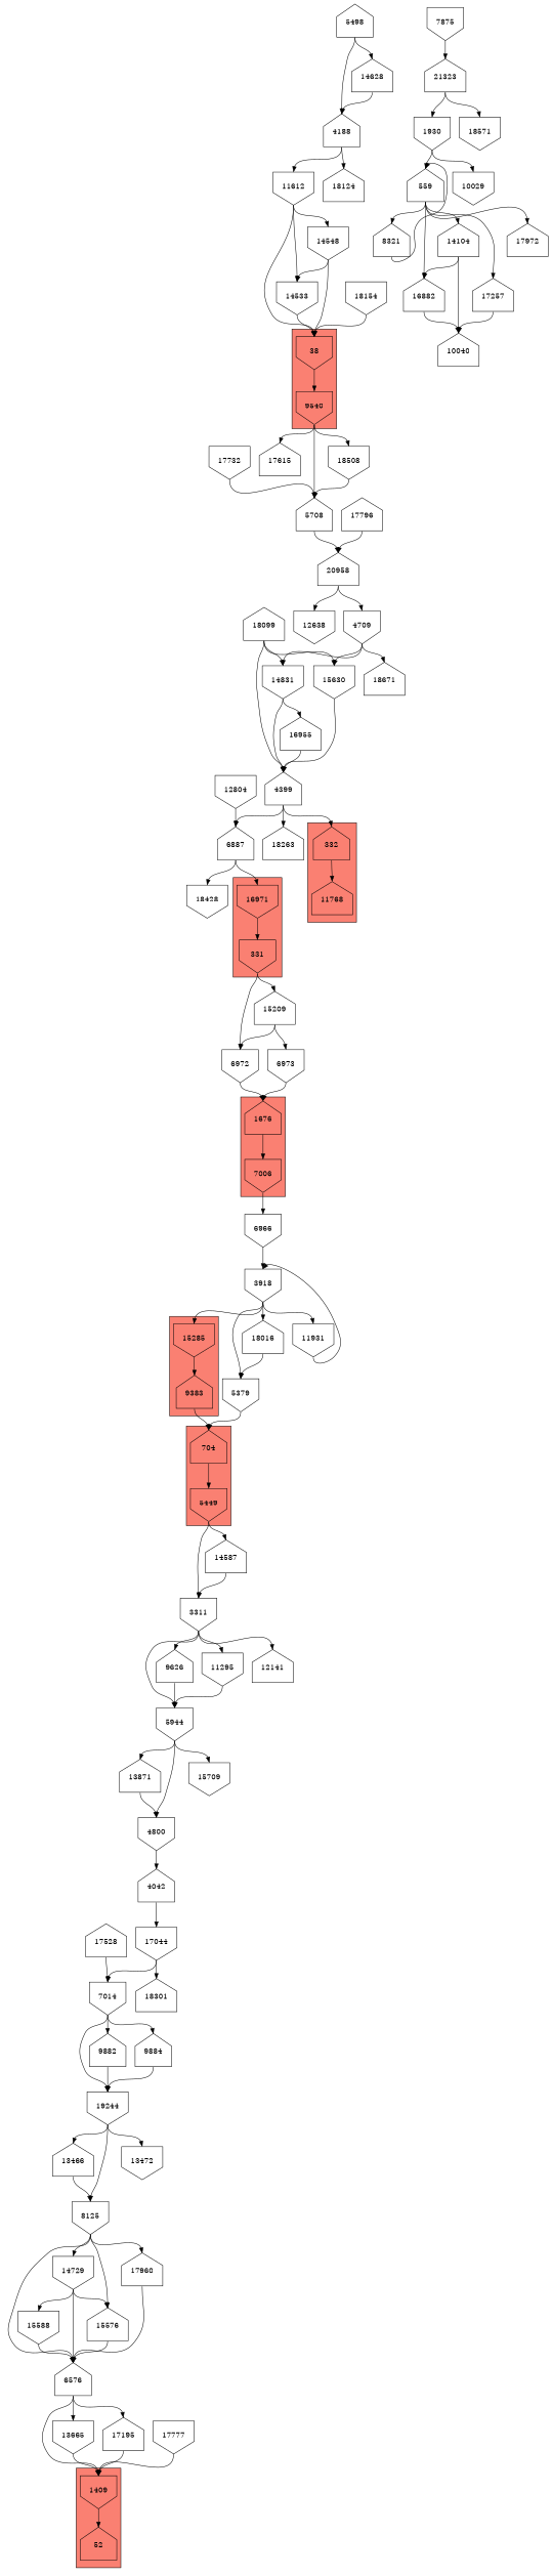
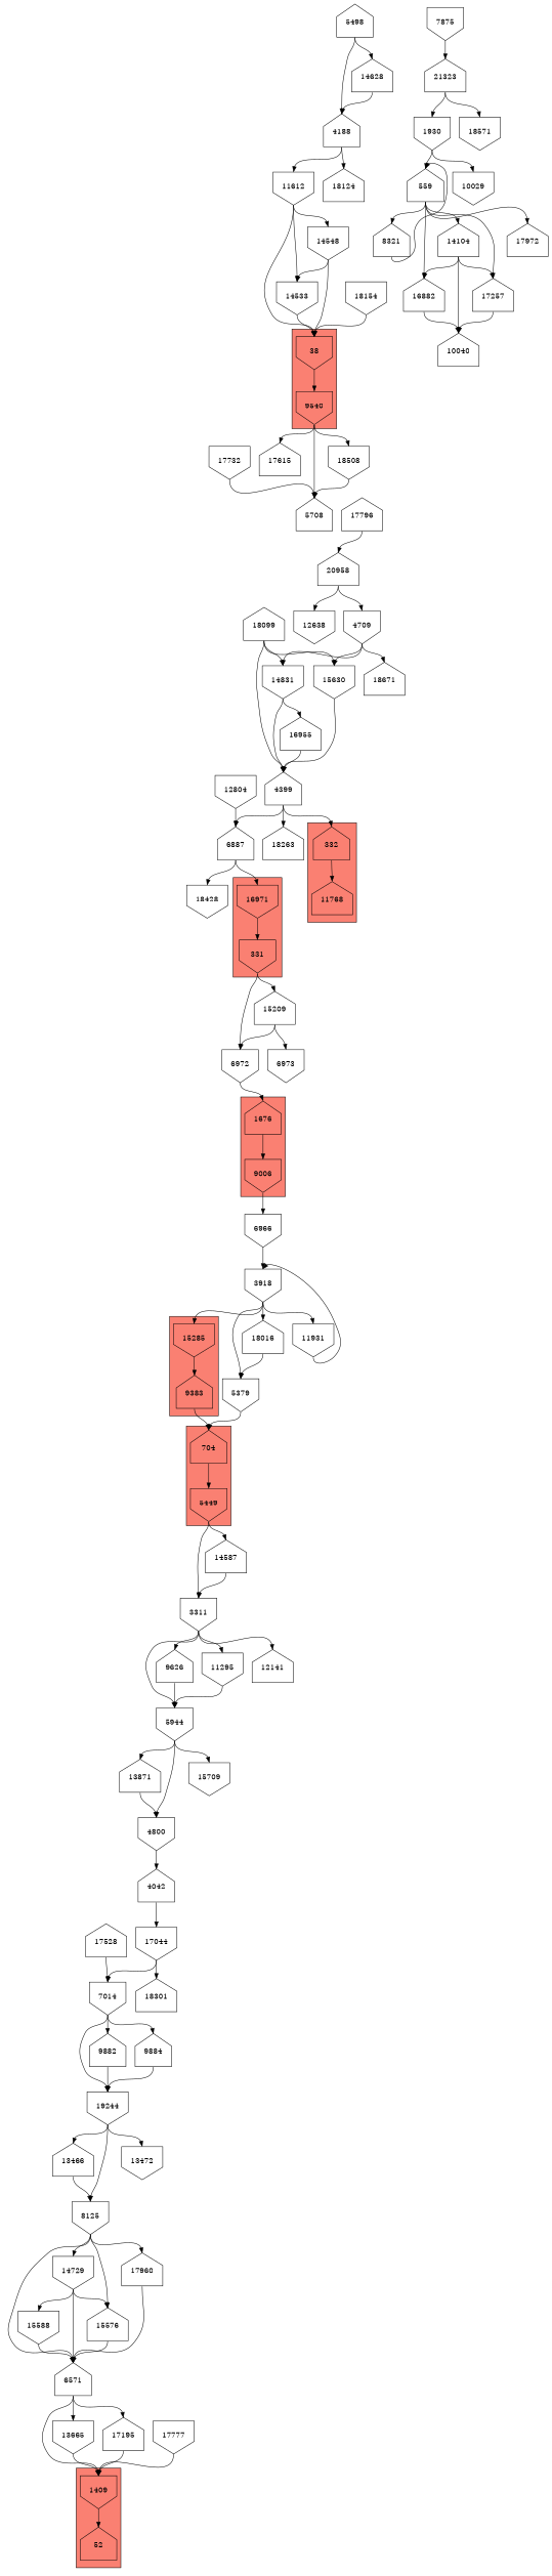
  digraph {
    node [shape=invhouse]
    edge [headport=n tailport=s]
    16971 [height=1 width=1]
    331 [height=1 width=1]
    1676 [height=1 shape=house width=1]
-   7006 [height=1 width=1]
+   7006 [height=1 width=1 label=9006]
    704 [height=1 shape=house width=1]
    5449 [height=1 width=1]
    1409 [height=1 width=1]
    52 [height=1 shape=house width=1]
    332 [height=1 shape=house width=1]
    11768 [height=1 shape=house width=1]
    15285 [height=1 width=1]
    n12 [height=1 label=9383 shape=house width=1]
    38 [height=1 width=1]
    9540 [height=1 width=1]
    6972 [height=1 width=1]
    15209 [height=1 shape=house width=1]
    6966 [height=1 width=1]
    3311 [height=1 width=1]
    n19 [height=1 label=14587 shape=house width=1]
    5708 [height=1 shape=house width=1]
    n21 [height=1 label=17615 shape=house width=1]
    18508 [height=1 width=1]
    6973 [height=1 width=1]
    3918 [height=1 width=1]
    5379 [height=1 width=1]
    18016 [height=1 shape=house width=1]
    11931 [height=1 width=1]
    5944 [height=1 width=1]
    9626 [height=1 shape=house width=1]
    11295 [height=1 width=1]
    12141 [height=1 shape=house width=1]
    21323 [height=1 shape=house width=1]
    1930 [height=1 width=1]
    18571 [height=1 width=1]
    20958 [height=1 shape=house width=1]
    4800 [height=1 width=1]
    13871 [height=1 shape=house width=1]
    15709 [height=1 width=1]
    4042 [height=1 shape=house width=1]
    17044 [height=1 width=1]
    7014 [height=1 width=1]
    18301 [height=1 shape=house width=1]
    17528 [height=1 shape=house width=1]
    9882 [height=1 shape=house width=1]
    19244 [height=1 width=1]
    9884 [height=1 shape=house width=1]
    8125 [height=1 width=1]
    13466 [height=1 shape=house width=1]
    13472 [height=1 width=1]
-   6576 [height=1 shape=house width=1]
+   6576 [height=1 shape=house width=1 label=6571]
    14729 [height=1 width=1]
    15576 [height=1 shape=house width=1]
    17960 [height=1 shape=house width=1]
    13665 [height=1 width=1]
    17195 [height=1 shape=house width=1]
    15588 [height=1 width=1]
    559 [height=1 shape=house width=1]
    10029 [height=1 width=1]
    8321 [height=1 shape=house width=1]
    14104 [height=1 shape=house width=1]
    16882 [height=1 shape=house width=1]
    17257 [height=1 shape=house width=1]
    17972 [height=1 shape=house width=1]
    10040 [height=1 shape=house width=1]
    7875 [height=1 width=1]
    17777 [height=1 width=1]
    6887 [height=1 shape=house width=1]
    18428 [height=1 width=1]
    4399 [height=1 shape=house width=1]
    18263 [height=1 shape=house width=1]
    14831 [height=1 width=1]
    16955 [height=1 shape=house width=1]
    4709 [height=1 width=1]
    15630 [height=1 width=1]
    18671 [height=1 shape=house width=1]
    18099 [height=1 shape=house width=1]
    12638 [height=1 width=1]
    11612 [height=1 width=1]
    14533 [height=1 width=1]
    14548 [height=1 width=1]
    n81 [height=1 label=4188 shape=house width=1]
    18124 [height=1 shape=house width=1]
    5498 [height=1 shape=house width=1]
    14628 [height=1 shape=house width=1]
    18154 [height=1 width=1]
    17732 [height=1 width=1]
    17796 [height=1 shape=house width=1]
    12804 [height=1 width=1]
    subgraph cluster_1 {
      fillcolor=salmon
      style=filled
      16971
      331
    }
    subgraph cluster_2 {
      fillcolor=salmon
      style=filled
      1676
      7006
    }
    subgraph cluster_3 {
      fillcolor=salmon
      style=filled
      704
      5449
    }
    subgraph cluster_4 {
      fillcolor=salmon
      style=filled
      1409
      52
    }
    subgraph cluster_5 {
      fillcolor=salmon
      style=filled
      332
      11768
    }
    subgraph cluster_6 {
      fillcolor=salmon
      style=filled
      15285
      n12
    }
    subgraph cluster_7 {
      fillcolor=salmon
      style=filled
      38
      9540
    }
    16971 -> 331
    331 -> 6972
    331 -> 15209
    1676 -> 7006
    7006 -> 6966
    704 -> 5449
    5449 -> 3311
    5449 -> n19
    1409 -> 52
    332 -> 11768
    15285 -> n12
    n12 -> 704
    38 -> 9540
    9540 -> 5708
    9540 -> n21
    9540 -> 18508
    6972 -> 1676
    15209 -> 6972
    15209 -> 6973
    6966 -> 3918
    3311 -> 5944
    3311 -> 9626
    3311 -> 11295
    3311 -> 12141
    n19 -> 3311
-   5708 -> 20958
    18508 -> 5708
-   6973 -> 1676
    3918 -> 15285
    3918 -> 5379
    3918 -> 18016
    3918 -> 11931
    5379 -> 704
    18016 -> 5379
    11931 -> 3918
    5944 -> 4800
    5944 -> 13871
    5944 -> 15709
    9626 -> 5944
    11295 -> 5944
    21323 -> 1930
    21323 -> 18571
    1930 -> 559
    1930 -> 10029
    20958 -> 4709
    20958 -> 12638
    4800 -> 4042
    13871 -> 4800
    4042 -> 17044
    17044 -> 7014
    17044 -> 18301
    7014 -> 9882
    7014 -> 19244
    7014 -> 9884
    17528 -> 7014
    9882 -> 19244
    19244 -> 8125
    19244 -> 13466
    19244 -> 13472
    9884 -> 19244
    8125 -> 6576
    8125 -> 14729
    8125 -> 15576
    8125 -> 17960
    13466 -> 8125
    6576 -> 1409
    6576 -> 13665
    6576 -> 17195
    14729 -> 6576
    14729 -> 15576
    14729 -> 15588
    15576 -> 6576
    17960 -> 6576
    13665 -> 1409
    17195 -> 1409
    15588 -> 6576
    559 -> 8321
    559 -> 14104
    559 -> 16882
    559 -> 17257
    559 -> 17972
    8321 -> 559
    14104 -> 16882
+   14104 -> 17257
    14104 -> 10040
    16882 -> 10040
    17257 -> 10040
    7875 -> 21323
    17777 -> 1409
    6887 -> 16971
    6887 -> 18428
    4399 -> 332
    4399 -> 6887
    4399 -> 18263
    14831 -> 4399
    14831 -> 16955
    16955 -> 4399
    4709 -> 14831
    4709 -> 15630
    4709 -> 18671
    15630 -> 4399
    18099 -> 4399
    18099 -> 14831
    18099 -> 15630
    11612 -> 38
    11612 -> 14533
    11612 -> 14548
    14533 -> 38
    14548 -> 38
    14548 -> 14533
    n81 -> 11612
    n81 -> 18124
    5498 -> n81
    5498 -> 14628
    14628 -> n81
    18154 -> 38
    17732 -> 5708
    17796 -> 20958
    12804 -> 6887
  }
